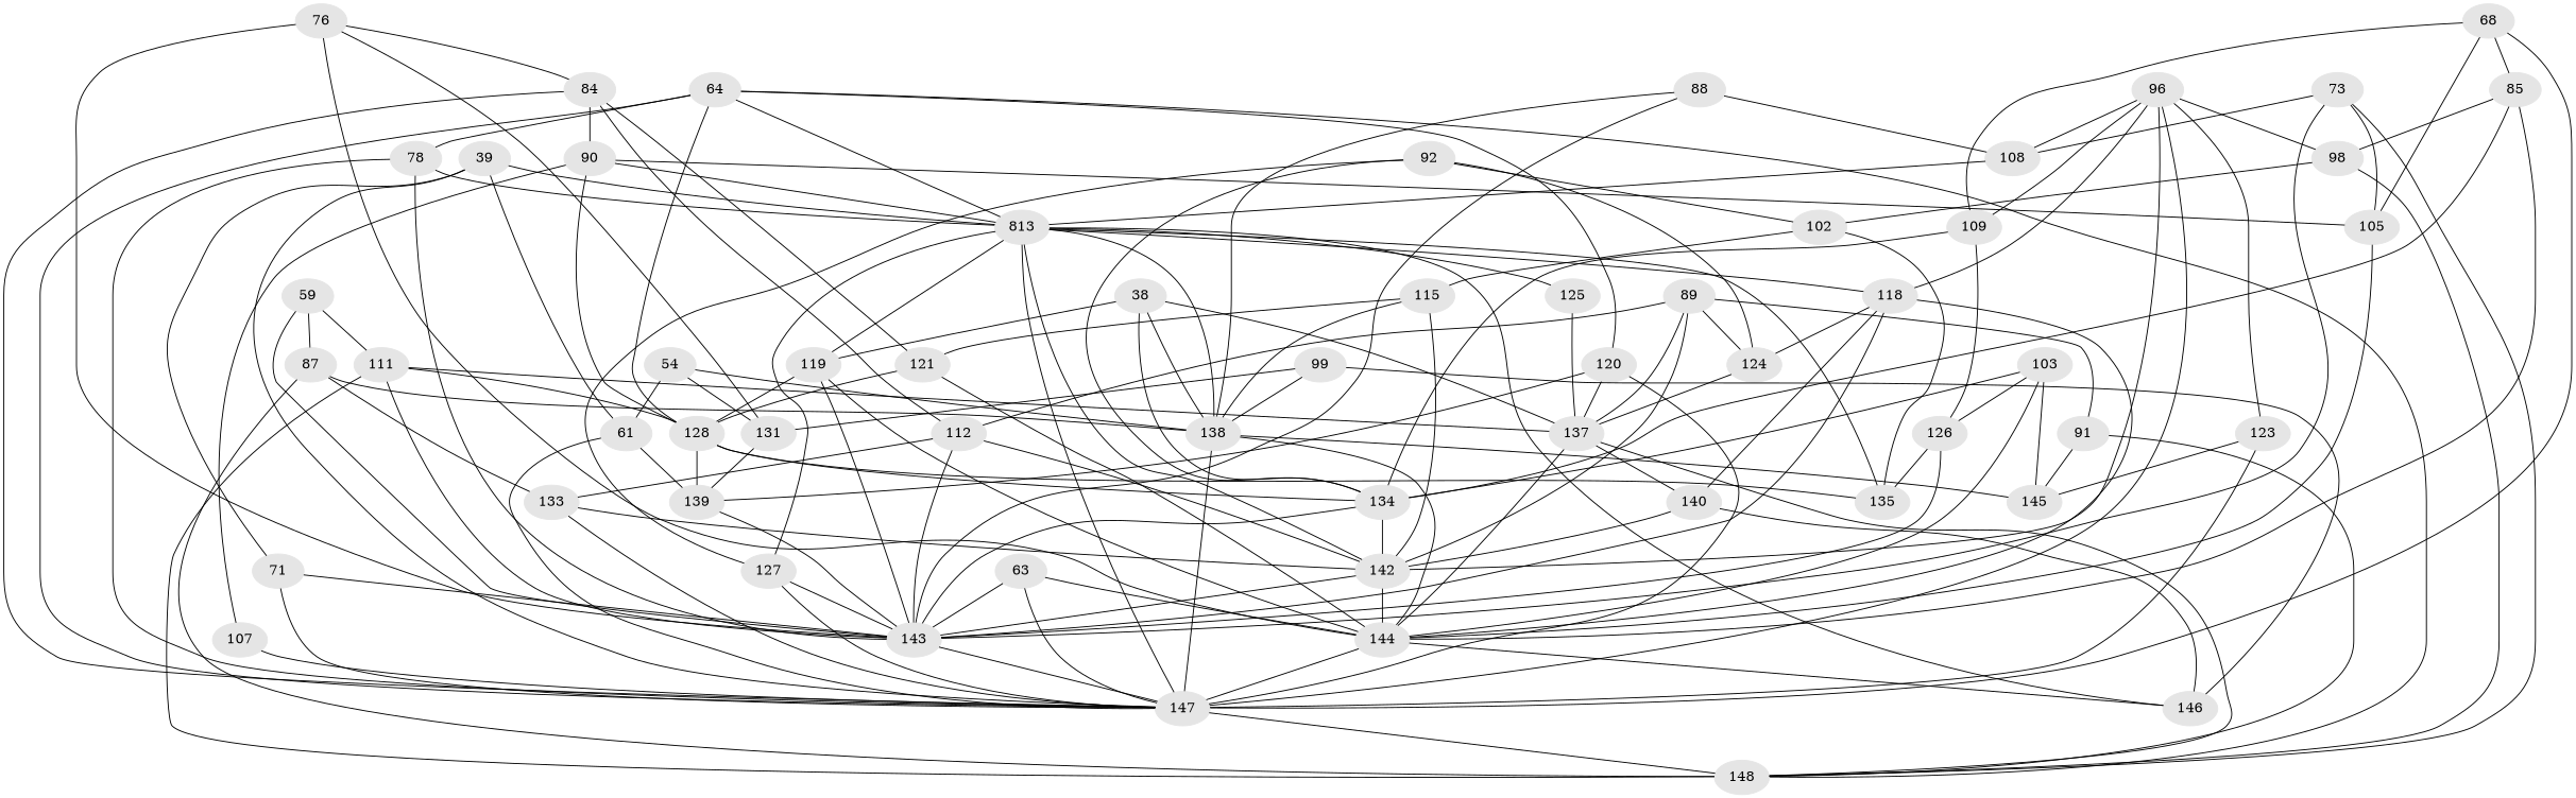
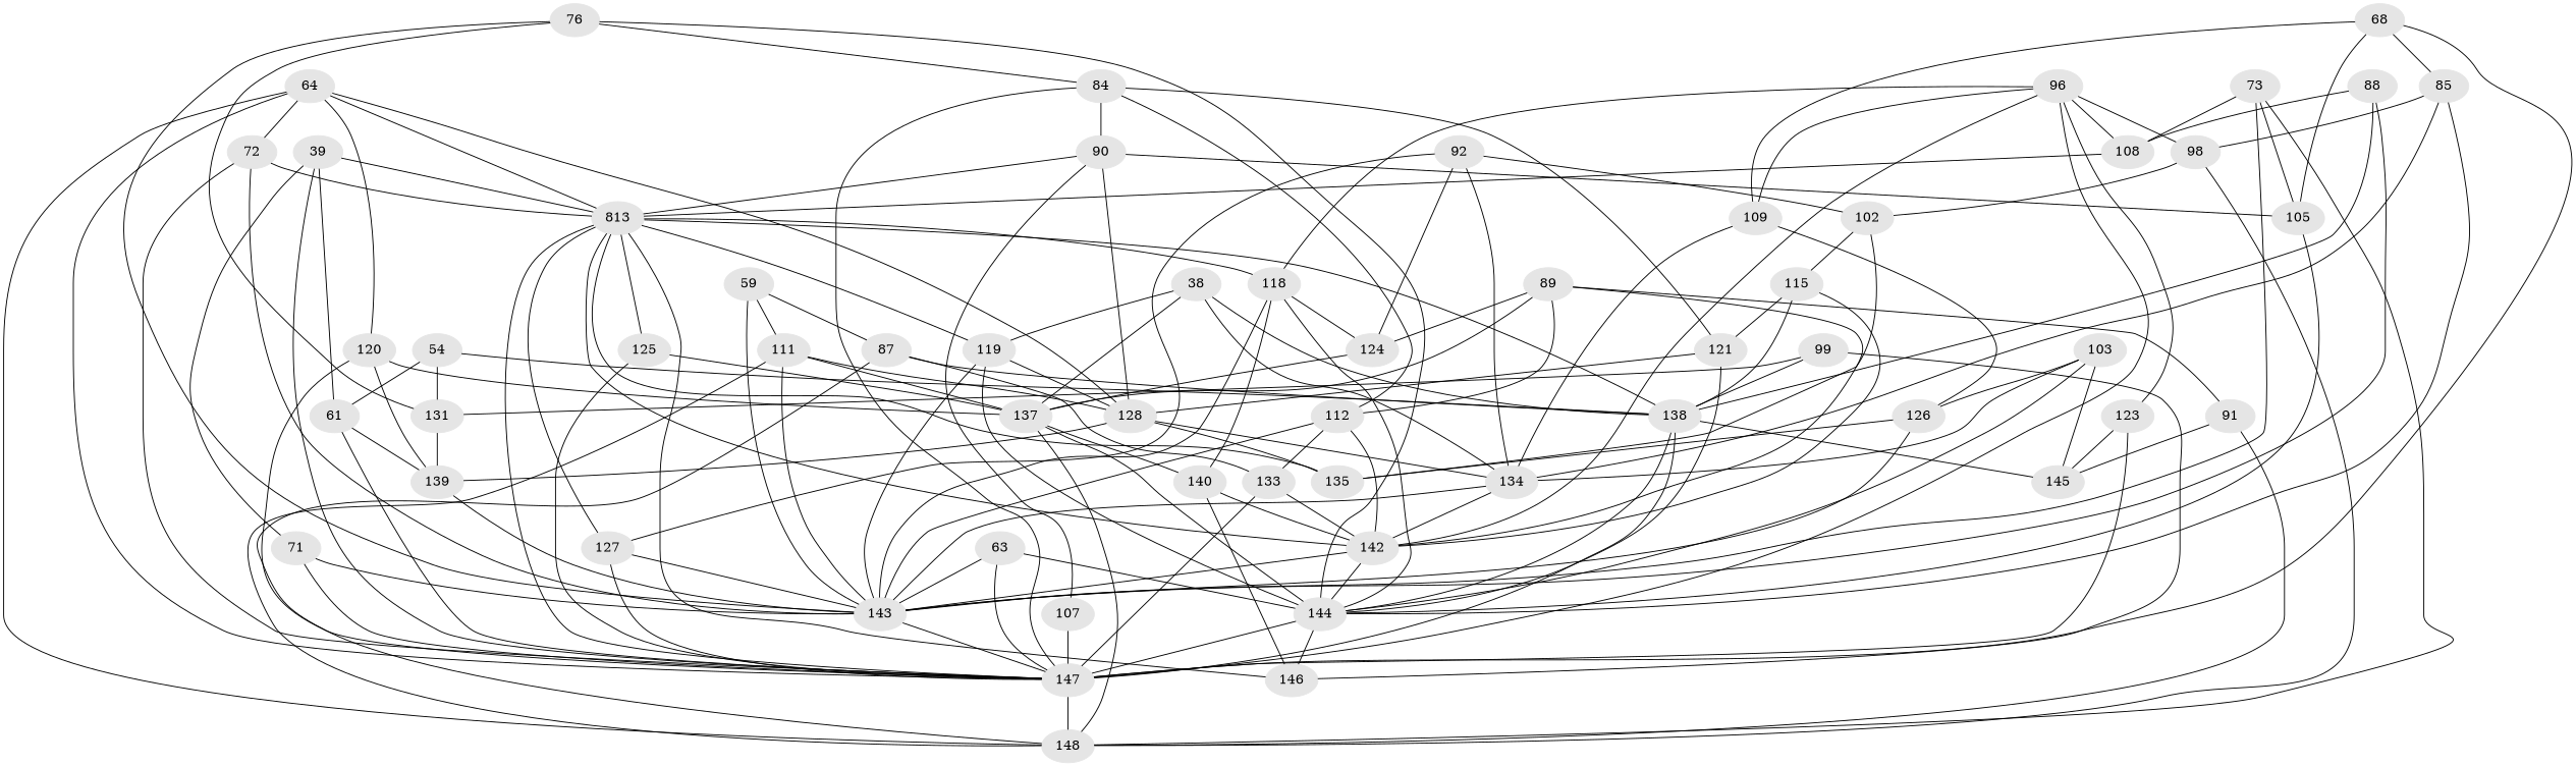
  graph {
    node [color=gray90 style=filled]
    119 [super="+101"]
    143 [super="+16+97"]
    144 [super="+62+136+116"]
    128 [super="+20+117+100"]
    38
    134 [super="+106"]
    137 [super="+130+25+110+95"]
    138 [super="+35+52+67+75"]
    142 [super="+74+83+86"]
    148 [super="+114+81"]
    140
    147 [super="+49+129+122"]
    145
    39 [super="+4"]
    61 [super="+12"]
    71
    n17 [label=813 super="+32+104+94"]
    139 [super="+50"]
    127
    118 [super="+69"]
    146
    135
    125
    54
    131
    59
    87
    111
    133 [super="+93"]
    63
    64 [super="+57"]
-   72 [super="+6" label=78]
+   72 [super="+6"]
    120 [super="+44"]
    68
    85
    105
    109
    98
    126
    73
    108
    84 [super="+42"]
    90 [super="+19"]
    112 [super="+29"]
    121
    76
    107
    102
    88
    89 [super="+43"]
    91
    124 [super="+28"]
    92
    115
    96 [super="+46"]
    123 [super="+77"]
    99
    103
    119 -- 143 [weight=2]
    119 -- 144
    119 -- 128
    143 -- 147
    144 -- 147 [weight=5]
    144 -- 146
    128 -- 134 [weight=2]
    128 -- 139 [weight=3]
    128 -- 135
    38 -- 119
    38 -- 134
    38 -- 137
    38 -- 138
    134 -- 143
    134 -- 142 [weight=2]
    137 -- 144 [weight=3]
    137 -- 148
    137 -- 140
    138 -- 144
    138 -- 147 [weight=3]
    138 -- 145
    142 -- 143 [weight=2]
    142 -- 144 [weight=4]
    140 -- 142
    140 -- 146
    147 -- 148 [weight=3]
    39 -- 147
    39 -- 61
    39 -- 71 [weight=2]
    39 -- n17 [weight=2]
    61 -- 147
    61 -- 139 [weight=2]
    71 -- 143
    71 -- 147
    n17 -- 119
    n17 -- 138
    n17 -- 142
    n17 -- 147
    n17 -- 127
    n17 -- 118 [weight=2]
    n17 -- 146
    n17 -- 135
    n17 -- 125
    139 -- 143
    127 -- 143
    127 -- 147
    118 -- 143 [weight=2]
    118 -- 144 [weight=2]
    118 -- 140
    118 -- 124 [weight=2]
    125 -- 137
+   125 -- 147 [weight=2]
    54 -- 138
    54 -- 61 [weight=2]
    54 -- 131
    131 -- 139
    59 -- 143 [weight=2]
    59 -- 87
    59 -- 111
    87 -- 138
    87 -- 148
    87 -- 133
    111 -- 143 [weight=2]
    111 -- 128
    111 -- 137
    111 -- 148
    133 -- 142
    133 -- 147 [weight=3]
    63 -- 143 [weight=2]
    63 -- 144
    63 -- 147
    64 -- 128 [weight=2]
    64 -- 148
    64 -- 147
    64 -- n17
    64 -- 72 [weight=3]
    64 -- 120 [weight=2]
    72 -- 143
    72 -- 147
    72 -- n17
    120 -- 137
    120 -- 147 [weight=2]
    120 -- 139
    68 -- 147
    68 -- 85
    68 -- 105
    68 -- 109
    85 -- 144
    85 -- 134
    85 -- 98
    105 -- 144
    109 -- 134
    109 -- 126
    98 -- 148
    98 -- 102
    126 -- 143
    126 -- 135
    73 -- 143
    73 -- 148
    73 -- 105
    73 -- 108
    108 -- n17
    84 -- 147
    84 -- 90 [weight=2]
    84 -- 112
    84 -- 121
    90 -- 128
    90 -- n17
    90 -- 105
    90 -- 107
    112 -- 143
    112 -- 142 [weight=2]
    112 -- 133
    121 -- 144
    121 -- 128
    76 -- 143
    76 -- 144
    76 -- 131
    76 -- 84
    107 -- 147
    102 -- 135
    102 -- 115
    88 -- 143 [weight=2]
    88 -- 138
    88 -- 108
    89 -- 137
    89 -- 142
    89 -- 112
    89 -- 91 [weight=2]
    89 -- 124
    91 -- 148
    91 -- 145
    124 -- 137 [weight=2]
    92 -- 134
    92 -- 127
    92 -- 102
    92 -- 124
    115 -- 138
    115 -- 142
    115 -- 121
    96 -- 142
    96 -- 147
    96 -- 118
    96 -- 109
    96 -- 98
    96 -- 108
    96 -- 123 [weight=2]
    123 -- 147 [weight=3]
    123 -- 145
    99 -- 138
    99 -- 146
    99 -- 131
    103 -- 144
    103 -- 134
    103 -- 145
    103 -- 126
  }
